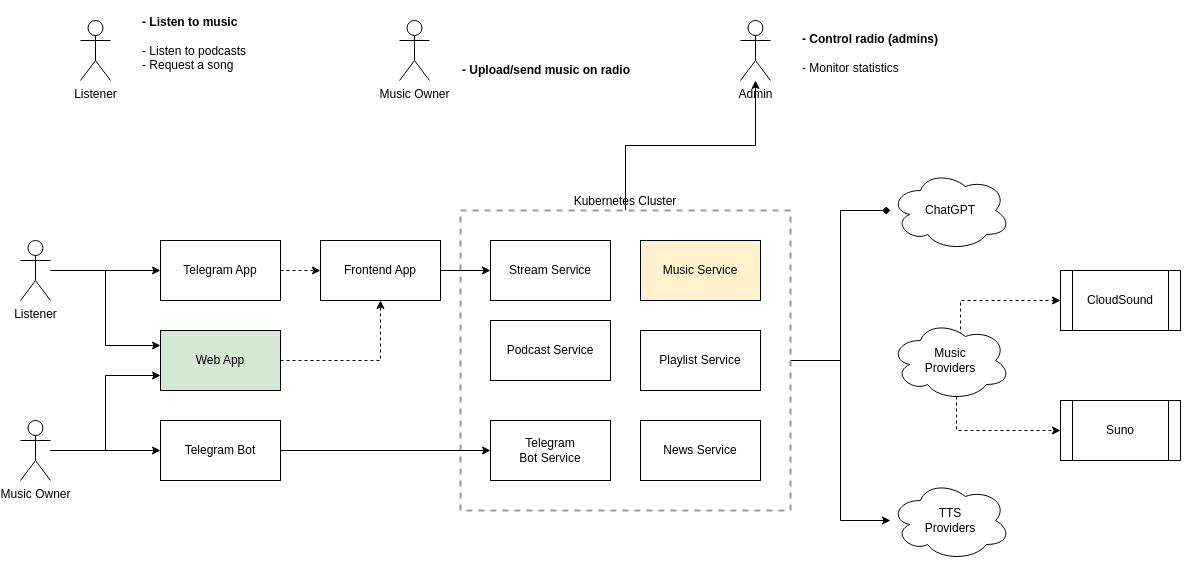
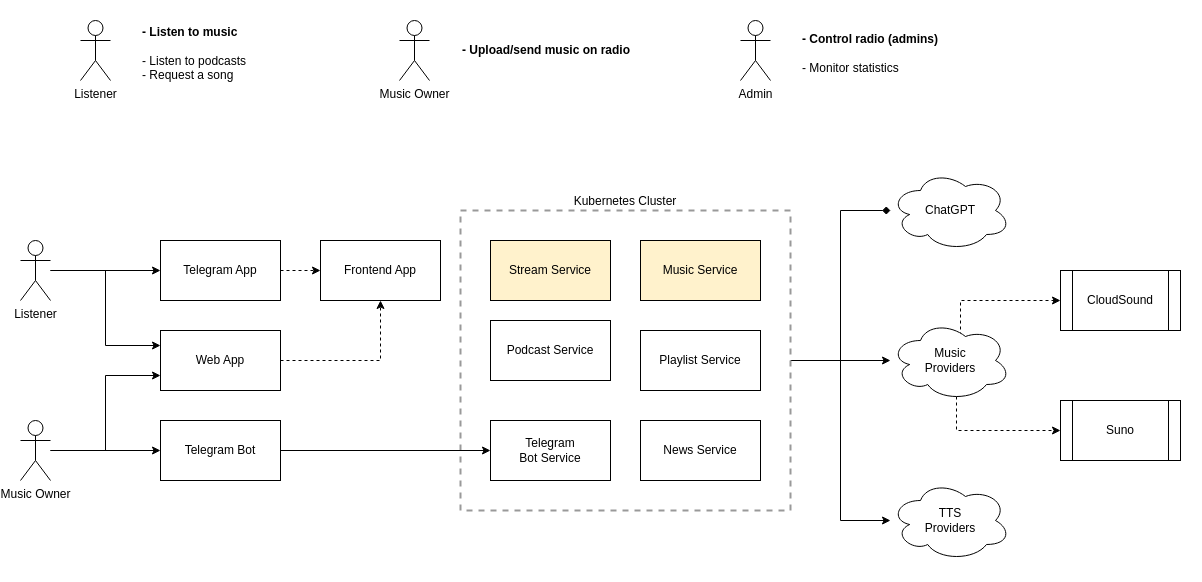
  <mxCell id="0" />
  <mxCell id="1" parent="0" />
  <mxCell id="2" style="edgeStyle=orthogonalEdgeStyle;rounded=0;orthogonalLoop=1;jettySize=auto;html=1;endArrow=diamond;" edge="1" parent="1" source="5" target="23"><mxGeometry relative="1" as="geometry" /></mxCell>
  <mxCell id="3" style="edgeStyle=orthogonalEdgeStyle;rounded=0;orthogonalLoop=1;jettySize=auto;html=1;" edge="1" parent="1" source="5" target="27"><mxGeometry relative="1" as="geometry" /></mxCell>
- <mxCell id="4" style="edgeStyle=orthogonalEdgeStyle;rounded=0;orthogonalLoop=1;jettySize=auto;html=1;" edge="1" parent="1" source="5" target="31"><mxGeometry relative="1" as="geometry" /></mxCell>
+ <mxCell id="4" style="edgeStyle=orthogonalEdgeStyle;rounded=0;orthogonalLoop=1;jettySize=auto;html=1;" edge="1" parent="1" source="5" target="37"><mxGeometry relative="1" as="geometry" /></mxCell>
  <mxCell id="5" value="Kubernetes Cluster" style="whiteSpace=wrap;html=1;dashed=1;strokeWidth=2;strokeColor=#999999;labelPosition=center;verticalLabelPosition=top;align=center;verticalAlign=bottom;" vertex="1" parent="1"><mxGeometry x="460" y="210" width="330" height="300" as="geometry" /></mxCell>
- <mxCell id="6" value="Stream Service" style="rounded=0;whiteSpace=wrap;html=1;" vertex="1" parent="1"><mxGeometry x="490" y="240" width="120" height="60" as="geometry" /></mxCell>
+ <mxCell id="6" value="Stream Service" style="rounded=0;whiteSpace=wrap;html=1;fillColor=#fff2cc;" vertex="1" parent="1"><mxGeometry x="490" y="240" width="120" height="60" as="geometry" /></mxCell>
  <mxCell id="7" style="edgeStyle=orthogonalEdgeStyle;rounded=0;orthogonalLoop=1;jettySize=auto;html=1;entryX=0;entryY=0.5;entryDx=0;entryDy=0;" edge="1" parent="1" source="9" target="13"><mxGeometry relative="1" as="geometry" /></mxCell>
  <mxCell id="8" style="edgeStyle=orthogonalEdgeStyle;rounded=0;orthogonalLoop=1;jettySize=auto;html=1;entryX=0;entryY=0.25;entryDx=0;entryDy=0;" edge="1" parent="1" source="9" target="15"><mxGeometry relative="1" as="geometry" /></mxCell>
  <mxCell id="9" value="Listener" style="shape=umlActor;verticalLabelPosition=bottom;verticalAlign=top;html=1;outlineConnect=0;" vertex="1" parent="1"><mxGeometry x="20" y="240" width="30" height="60" as="geometry" /></mxCell>
- <mxCell id="10" style="edgeStyle=orthogonalEdgeStyle;rounded=0;orthogonalLoop=1;jettySize=auto;html=1;" edge="1" parent="1" source="11" target="6"><mxGeometry relative="1" as="geometry" /></mxCell>
  <mxCell id="11" value="Frontend App" style="rounded=0;whiteSpace=wrap;html=1;" vertex="1" parent="1"><mxGeometry x="320" y="240" width="120" height="60" as="geometry" /></mxCell>
  <mxCell id="12" style="edgeStyle=orthogonalEdgeStyle;rounded=0;orthogonalLoop=1;jettySize=auto;html=1;dashed=1;exitX=1;exitY=0.5;exitDx=0;exitDy=0;" edge="1" parent="1" source="13" target="11"><mxGeometry relative="1" as="geometry" /></mxCell>
  <mxCell id="13" value="Telegram App" style="rounded=0;whiteSpace=wrap;html=1;" vertex="1" parent="1"><mxGeometry x="160" y="240" width="120" height="60" as="geometry" /></mxCell>
  <mxCell id="14" style="edgeStyle=orthogonalEdgeStyle;rounded=0;orthogonalLoop=1;jettySize=auto;html=1;entryX=0.5;entryY=1;entryDx=0;entryDy=0;dashed=1;" edge="1" parent="1" source="15" target="11"><mxGeometry relative="1" as="geometry" /></mxCell>
- <mxCell id="15" value="Web App" style="rounded=0;whiteSpace=wrap;html=1;fillColor=#d5e8d4;" vertex="1" parent="1"><mxGeometry x="160" y="330" width="120" height="60" as="geometry" /></mxCell>
+ <mxCell id="15" value="Web App" style="rounded=0;whiteSpace=wrap;html=1;" vertex="1" parent="1"><mxGeometry x="160" y="330" width="120" height="60" as="geometry" /></mxCell>
  <mxCell id="16" value="Podcast Service" style="rounded=0;whiteSpace=wrap;html=1;" vertex="1" parent="1"><mxGeometry x="490" y="320" width="120" height="60" as="geometry" /></mxCell>
  <mxCell id="17" value="Telegram&lt;br&gt;Bot Service" style="rounded=0;whiteSpace=wrap;html=1;" vertex="1" parent="1"><mxGeometry x="490" y="420" width="120" height="60" as="geometry" /></mxCell>
  <mxCell id="18" style="edgeStyle=orthogonalEdgeStyle;rounded=0;orthogonalLoop=1;jettySize=auto;html=1;" edge="1" parent="1" source="20" target="22"><mxGeometry relative="1" as="geometry" /></mxCell>
  <mxCell id="19" style="edgeStyle=orthogonalEdgeStyle;rounded=0;orthogonalLoop=1;jettySize=auto;html=1;entryX=0;entryY=0.75;entryDx=0;entryDy=0;" edge="1" parent="1" source="20" target="15"><mxGeometry relative="1" as="geometry" /></mxCell>
  <mxCell id="20" value="Music Owner" style="shape=umlActor;verticalLabelPosition=bottom;verticalAlign=top;html=1;outlineConnect=0;" vertex="1" parent="1"><mxGeometry x="20" y="420" width="30" height="60" as="geometry" /></mxCell>
  <mxCell id="21" style="edgeStyle=orthogonalEdgeStyle;rounded=0;orthogonalLoop=1;jettySize=auto;html=1;" edge="1" parent="1" source="22" target="17"><mxGeometry relative="1" as="geometry" /></mxCell>
  <mxCell id="22" value="Telegram Bot" style="rounded=0;whiteSpace=wrap;html=1;" vertex="1" parent="1"><mxGeometry x="160" y="420" width="120" height="60" as="geometry" /></mxCell>
  <mxCell id="23" value="ChatGPT" style="ellipse;shape=cloud;whiteSpace=wrap;html=1;" vertex="1" parent="1"><mxGeometry x="890" y="170" width="120" height="80" as="geometry" /></mxCell>
  <mxCell id="24" value="Playlist Service" style="rounded=0;whiteSpace=wrap;html=1;" vertex="1" parent="1"><mxGeometry x="640" y="330" width="120" height="60" as="geometry" /></mxCell>
  <mxCell id="25" value="Music Service" style="rounded=0;whiteSpace=wrap;html=1;fillColor=#fff2cc;" vertex="1" parent="1"><mxGeometry x="640" y="240" width="120" height="60" as="geometry" /></mxCell>
  <mxCell id="26" value="News Service" style="rounded=0;whiteSpace=wrap;html=1;" vertex="1" parent="1"><mxGeometry x="640" y="420" width="120" height="60" as="geometry" /></mxCell>
  <mxCell id="27" value="TTS&lt;br&gt;Providers" style="ellipse;shape=cloud;whiteSpace=wrap;html=1;" vertex="1" parent="1"><mxGeometry x="890" y="480" width="120" height="80" as="geometry" /></mxCell>
- <mxCell id="28" value="&lt;b&gt;- Listen to music&lt;/b&gt;&lt;div&gt;&lt;br&gt;&lt;/div&gt;&lt;div&gt;- Listen to podcasts&lt;br&gt;&lt;div&gt;- Request a song&lt;/div&gt;&lt;/div&gt;" style="text;html=1;align=left;verticalAlign=middle;whiteSpace=wrap;rounded=0;" vertex="1" parent="1"><mxGeometry x="140" y="10" width="210" height="65" as="geometry" /></mxCell>
+ <mxCell id="28" value="&lt;b&gt;- Listen to music&lt;/b&gt;&lt;div&gt;&lt;br&gt;&lt;/div&gt;&lt;div&gt;- Listen to podcasts&lt;br&gt;&lt;div&gt;- Request a song&lt;/div&gt;&lt;/div&gt;" style="text;html=1;align=left;verticalAlign=middle;whiteSpace=wrap;rounded=0;" vertex="1" parent="1"><mxGeometry x="140" y="20" width="210" height="65" as="geometry" /></mxCell>
  <mxCell id="29" value="Listener" style="shape=umlActor;verticalLabelPosition=bottom;verticalAlign=top;html=1;outlineConnect=0;" vertex="1" parent="1"><mxGeometry x="80" y="20" width="30" height="60" as="geometry" /></mxCell>
  <mxCell id="30" value="Music Owner" style="shape=umlActor;verticalLabelPosition=bottom;verticalAlign=top;html=1;outlineConnect=0;" vertex="1" parent="1"><mxGeometry x="399" y="20" width="30" height="60" as="geometry" /></mxCell>
  <mxCell id="31" value="Admin" style="shape=umlActor;verticalLabelPosition=bottom;verticalAlign=top;html=1;outlineConnect=0;" vertex="1" parent="1"><mxGeometry x="740" y="20" width="30" height="60" as="geometry" /></mxCell>
- <mxCell id="32" value="&lt;b&gt;- Upload/send music on radio&lt;/b&gt;" style="text;html=1;align=left;verticalAlign=middle;whiteSpace=wrap;rounded=0;" vertex="1" parent="1"><mxGeometry x="460" y="55" width="210" height="30" as="geometry" /></mxCell>
+ <mxCell id="32" value="&lt;b&gt;- Upload/send music on radio&lt;/b&gt;" style="text;html=1;align=left;verticalAlign=middle;whiteSpace=wrap;rounded=0;" vertex="1" parent="1"><mxGeometry x="460" y="35" width="210" height="30" as="geometry" /></mxCell>
  <mxCell id="33" value="&lt;div&gt;&lt;b&gt;- Control radio (admins)&lt;/b&gt;&lt;/div&gt;&lt;div&gt;&lt;br&gt;&lt;/div&gt;&lt;div&gt;- Monitor statistics&lt;/div&gt;" style="text;html=1;align=left;verticalAlign=middle;whiteSpace=wrap;rounded=0;" vertex="1" parent="1"><mxGeometry x="800" y="25" width="210" height="55" as="geometry" /></mxCell>
  <mxCell id="34" value="CloudSound" style="shape=process;whiteSpace=wrap;html=1;backgroundOutline=1;" vertex="1" parent="1"><mxGeometry x="1060" y="270" width="120" height="60" as="geometry" /></mxCell>
  <mxCell id="35" style="edgeStyle=orthogonalEdgeStyle;rounded=0;orthogonalLoop=1;jettySize=auto;html=1;exitX=0.625;exitY=0.2;exitDx=0;exitDy=0;exitPerimeter=0;dashed=1;" edge="1" parent="1" source="37" target="34"><mxGeometry relative="1" as="geometry"><Array as="points"><mxPoint x="960" y="336" /><mxPoint x="960" y="300" /></Array></mxGeometry></mxCell>
  <mxCell id="36" style="edgeStyle=orthogonalEdgeStyle;rounded=0;orthogonalLoop=1;jettySize=auto;html=1;exitX=0.55;exitY=0.95;exitDx=0;exitDy=0;exitPerimeter=0;dashed=1;" edge="1" parent="1" source="37" target="38"><mxGeometry relative="1" as="geometry"><Array as="points"><mxPoint x="956" y="430" /></Array></mxGeometry></mxCell>
  <mxCell id="37" value="Music&lt;br&gt;Providers" style="ellipse;shape=cloud;whiteSpace=wrap;html=1;" vertex="1" parent="1"><mxGeometry x="890" y="320" width="120" height="80" as="geometry" /></mxCell>
  <mxCell id="38" value="Suno" style="shape=process;whiteSpace=wrap;html=1;backgroundOutline=1;" vertex="1" parent="1"><mxGeometry x="1060" y="400" width="120" height="60" as="geometry" /></mxCell>
